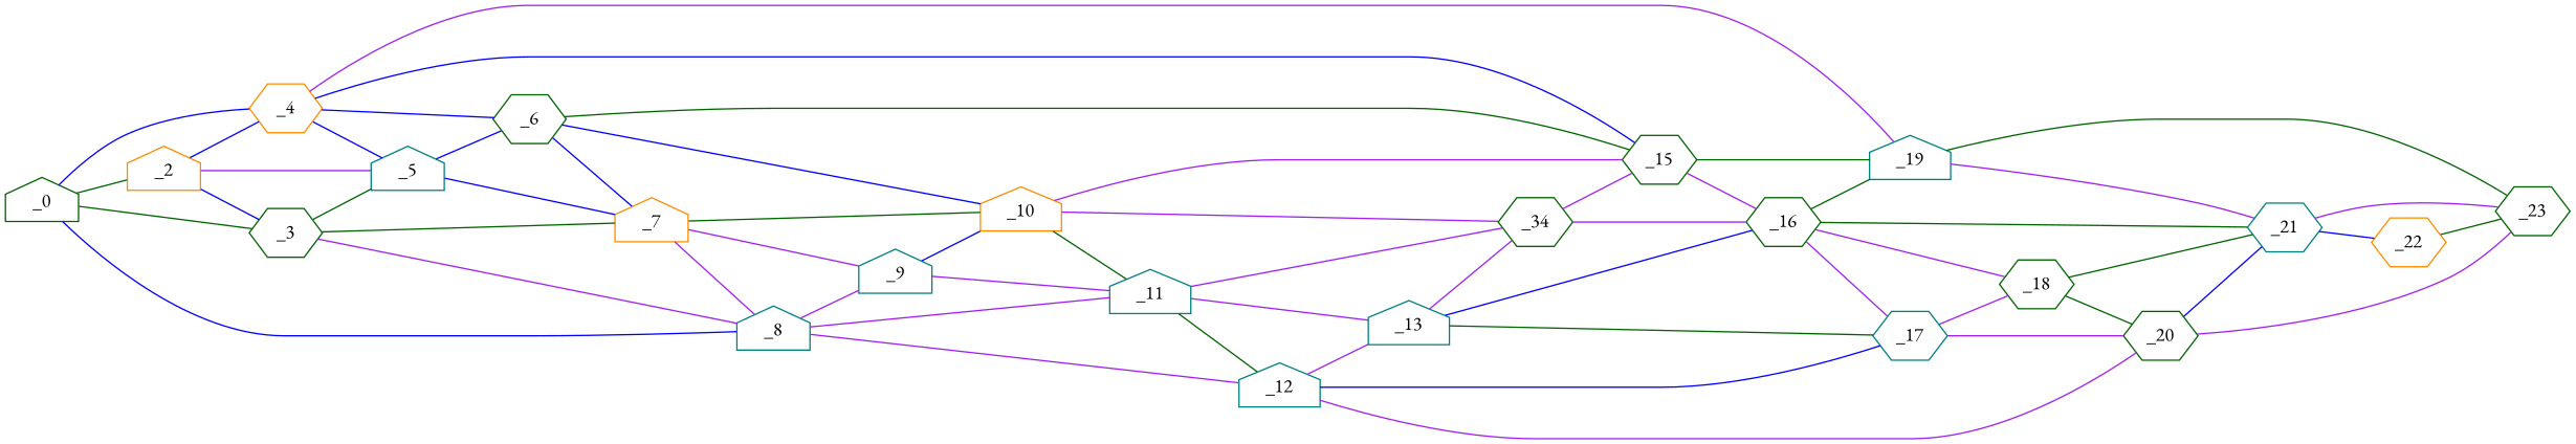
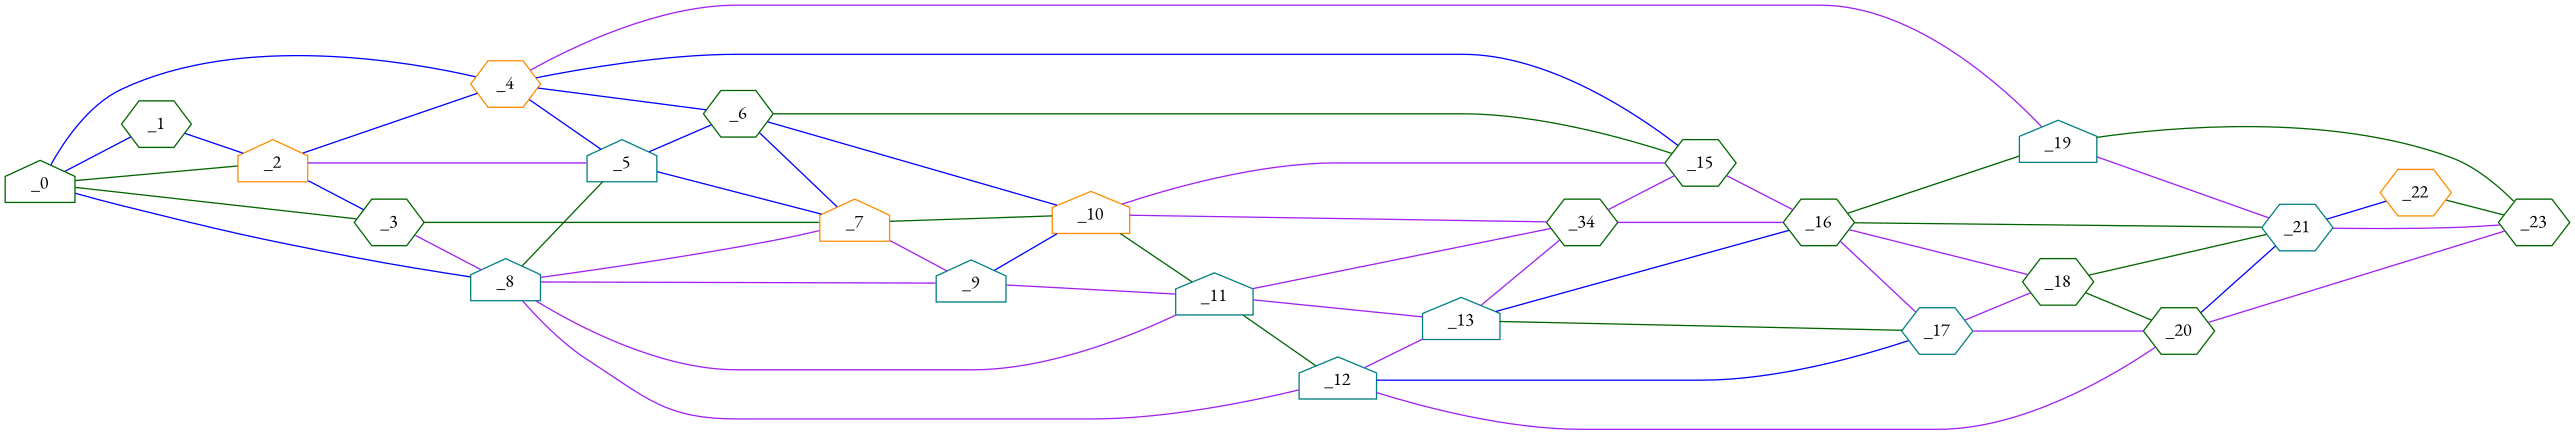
  graph {
    fontname="EB Garamond"
    rankdir=LR
    node [color=darkgreen fontname="EB Garamond" shape=hexagon x=64 y=47]
    edge [color=purple fontname="EB Garamond" valence=2]
    _0 [shape=house x=7 y=66]
+   _1 [x=17 y=81]
    _2 [color=darkorange shape=house x=31 y=78]
    _3 [x=41 y=55]
    _8 [color=teal shape=house x=58]
    _4 [color=darkorange x=43 y=84]
    _5 [color=teal shape=house x=46 y=74]
    _7 [color=darkorange shape=house x=52 y=65]
    _9 [color=teal shape=house y=57]
    _11 [color=teal shape=house x=70 y=56]
    _12 [color=teal shape=house x=74 y=44]
    _6 [x=51 y=78]
    _15 [x=89 y=73]
    _19 [color=teal shape=house x=101 y=77]
    _10 [color=darkorange shape=house y=64]
    n16 [label=_34 x=84 y=60]
    _13 [color=teal shape=house x=80 y=53]
    _17 [color=teal x=95]
    _20 [x=108]
    _16 [x=93 y=55]
    _21 [color=teal x=108 y=57]
    _23 [x=123 y=64]
    _18 [x=101 y=48]
    _22 [color=darkorange x=112 y=69]
+   _0 -- _1 [color=blue valence=1]
    _0 -- _2 [color=darkgreen]
    _0 -- _3 [color=darkgreen]
    _0 -- _8 [color=blue valence=1]
    _0 -- _4 [color=blue valence=1]
+   _1 -- _2 [color=blue]
    _2 -- _3 [color=blue]
    _2 -- _4 [color=blue valence=1]
    _2 -- _5
    _3 -- _8 [valence=1]
-   _3 -- _5 [color=darkgreen]
+   _8 -- _5 [color=darkgreen]
    _3 -- _7 [color=darkgreen]
    _8 -- _9 [valence=1]
    _8 -- _11
    _8 -- _12 [valence=1]
    _4 -- _5 [color=blue]
    _4 -- _6 [color=blue valence=1]
    _4 -- _15 [color=blue]
    _4 -- _19 [valence=1]
    _5 -- _7 [color=blue valence=1]
    _5 -- _6 [color=blue]
    _7 -- _8
    _7 -- _9 [valence=1]
    _7 -- _10 [color=darkgreen]
    _9 -- _11
    _9 -- _10 [color=blue]
    _11 -- _12 [color=darkgreen]
    _11 -- n16 [valence=1]
    _11 -- _13
    _12 -- _13 [valence=1]
    _12 -- _17 [color=blue valence=1]
    _12 -- _20 [valence=1]
    _6 -- _7 [color=blue]
    _6 -- _15 [color=darkgreen valence=1]
    _6 -- _10 [color=blue valence=1]
-   _15 -- _19 [color=darkgreen]
    _15 -- _16
    _19 -- _21 [valence=1]
    _19 -- _23 [color=darkgreen valence=1]
    _10 -- _11 [color=darkgreen valence=1]
    _10 -- _15
    _10 -- n16
    n16 -- _15 [valence=1]
    n16 -- _16
    _13 -- n16 [valence=1]
    _13 -- _17 [color=darkgreen valence=1]
    _13 -- _16 [color=blue]
    _17 -- _20
    _17 -- _18 [valence=1]
    _20 -- _21 [color=blue]
    _20 -- _23 [valence=1]
    _16 -- _19 [color=darkgreen]
    _16 -- _17
    _16 -- _21 [color=darkgreen]
    _16 -- _18 [valence=1]
    _21 -- _23 [valence=1]
    _21 -- _22 [color=blue]
    _18 -- _20 [color=darkgreen]
    _18 -- _21 [color=darkgreen]
    _22 -- _23 [color=darkgreen]
  }
